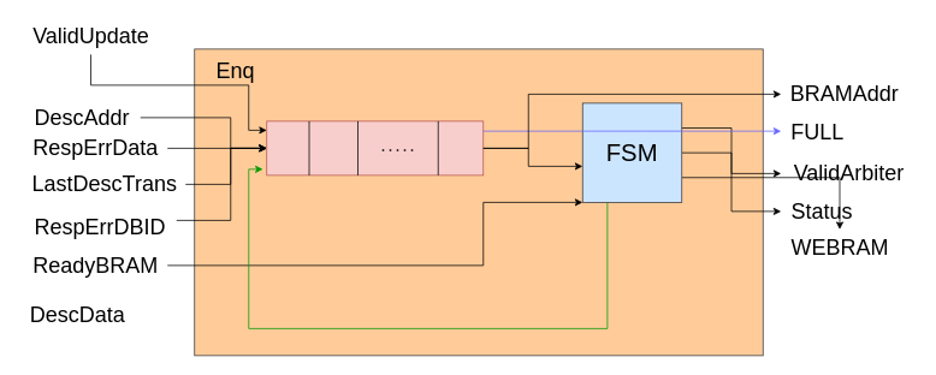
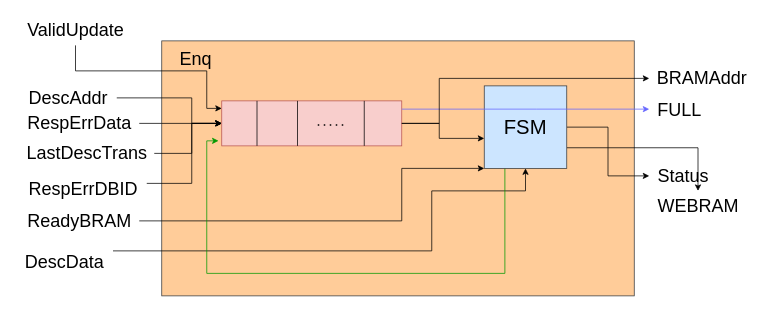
  <mxCell id="0" />
  <mxCell id="1" parent="0" />
  <mxCell id="2" value="" style="rounded=0;whiteSpace=wrap;html=1;fontSize=24;fillColor=#ffcc99;strokeColor=#36393d;" vertex="1" parent="1"><mxGeometry x="215" y="54" width="630" height="340" as="geometry" /></mxCell>
  <mxCell id="3" style="edgeStyle=orthogonalEdgeStyle;rounded=0;orthogonalLoop=1;jettySize=auto;html=1;strokeColor=#000000;fontSize=24;" edge="1" parent="1" source="4" target="15"><mxGeometry relative="1" as="geometry"><Array as="points"><mxPoint x="275" y="94" /><mxPoint x="275" y="144" /></Array></mxGeometry></mxCell>
  <mxCell id="4" value="ValidUpdate" style="text;html=1;align=center;verticalAlign=middle;resizable=0;points=[];autosize=1;strokeColor=none;fillColor=none;fontSize=24;" vertex="1" parent="1"><mxGeometry x="25" y="20" width="150" height="40" as="geometry" /></mxCell>
  <mxCell id="5" style="edgeStyle=orthogonalEdgeStyle;rounded=0;orthogonalLoop=1;jettySize=auto;html=1;strokeColor=#000000;fontSize=24;" edge="1" parent="1" source="6" target="15"><mxGeometry relative="1" as="geometry"><Array as="points"><mxPoint x="215" y="164" /><mxPoint x="215" y="164" /></Array></mxGeometry></mxCell>
  <mxCell id="6" value="RespErrData" style="text;html=1;align=center;verticalAlign=middle;resizable=0;points=[];autosize=1;strokeColor=none;fillColor=none;fontSize=24;" vertex="1" parent="1"><mxGeometry x="25" y="144" width="160" height="40" as="geometry" /></mxCell>
  <mxCell id="7" style="edgeStyle=orthogonalEdgeStyle;rounded=0;orthogonalLoop=1;jettySize=auto;html=1;strokeColor=#000000;fontSize=24;" edge="1" parent="1" source="8" target="15"><mxGeometry relative="1" as="geometry"><Array as="points"><mxPoint x="255" y="204" /><mxPoint x="255" y="164" /></Array></mxGeometry></mxCell>
  <mxCell id="8" value="LastDescTrans" style="text;html=1;align=center;verticalAlign=middle;resizable=0;points=[];autosize=1;strokeColor=none;fillColor=none;fontSize=24;" vertex="1" parent="1"><mxGeometry x="25" y="184" width="180" height="40" as="geometry" /></mxCell>
  <mxCell id="9" style="edgeStyle=orthogonalEdgeStyle;rounded=0;orthogonalLoop=1;jettySize=auto;html=1;strokeColor=#000000;fontSize=24;" edge="1" parent="1" source="20" target="15"><mxGeometry relative="1" as="geometry"><mxPoint x="125" y="244" as="sourcePoint" /><Array as="points"><mxPoint x="255" y="244" /><mxPoint x="255" y="164" /></Array></mxGeometry></mxCell>
  <mxCell id="10" style="edgeStyle=orthogonalEdgeStyle;rounded=0;orthogonalLoop=1;jettySize=auto;html=1;strokeColor=#000000;fontSize=24;" edge="1" parent="1" source="11" target="26"><mxGeometry relative="1" as="geometry"><Array as="points"><mxPoint x="535" y="294" /><mxPoint x="535" y="224" /></Array></mxGeometry></mxCell>
  <mxCell id="11" value="ReadyBRAM" style="text;html=1;align=center;verticalAlign=middle;resizable=0;points=[];autosize=1;strokeColor=none;fillColor=none;fontSize=24;" vertex="1" parent="1"><mxGeometry x="25" y="274" width="160" height="40" as="geometry" /></mxCell>
+ <mxCell id="12" style="edgeStyle=orthogonalEdgeStyle;rounded=0;orthogonalLoop=1;jettySize=auto;html=1;strokeColor=#000000;fontSize=24;" edge="1" parent="1" source="13" target="26"><mxGeometry relative="1" as="geometry"><Array as="points"><mxPoint x="575" y="334" /><mxPoint x="575" y="254" /></Array></mxGeometry></mxCell>
  <mxCell id="13" value="DescData" style="text;html=1;align=center;verticalAlign=middle;resizable=0;points=[];autosize=1;strokeColor=none;fillColor=none;fontSize=24;" vertex="1" parent="1"><mxGeometry x="20" y="329" width="130" height="40" as="geometry" /></mxCell>
  <mxCell id="14" value="" style="group" vertex="1" connectable="0" parent="1"><mxGeometry x="295" y="134" width="240" height="60" as="geometry" /></mxCell>
  <mxCell id="15" value="" style="rounded=0;whiteSpace=wrap;html=1;fillColor=#f8cecc;strokeColor=#b85450;" vertex="1" parent="14"><mxGeometry width="240" height="60" as="geometry" /></mxCell>
  <mxCell id="16" value="" style="endArrow=none;html=1;rounded=0;entryX=0.25;entryY=0;entryDx=0;entryDy=0;exitX=0.25;exitY=1;exitDx=0;exitDy=0;fillColor=#e1d5e7;strokeColor=#000000;" edge="1" parent="14"><mxGeometry width="50" height="50" relative="1" as="geometry"><mxPoint x="47.0" y="60" as="sourcePoint" /><mxPoint x="47.0" as="targetPoint" /></mxGeometry></mxCell>
  <mxCell id="17" value="" style="endArrow=none;html=1;rounded=0;entryX=0.5;entryY=0;entryDx=0;entryDy=0;exitX=0.5;exitY=1;exitDx=0;exitDy=0;fillColor=#e1d5e7;strokeColor=#000000;" edge="1" parent="14"><mxGeometry width="50" height="50" relative="1" as="geometry"><mxPoint x="101" y="60" as="sourcePoint" /><mxPoint x="101" as="targetPoint" /></mxGeometry></mxCell>
  <mxCell id="18" value="" style="endArrow=none;html=1;rounded=0;entryX=0.75;entryY=0;entryDx=0;entryDy=0;exitX=0.75;exitY=1;exitDx=0;exitDy=0;fillColor=#e1d5e7;strokeColor=#000000;" edge="1" parent="14"><mxGeometry width="50" height="50" relative="1" as="geometry"><mxPoint x="190" y="60" as="sourcePoint" /><mxPoint x="190" as="targetPoint" /></mxGeometry></mxCell>
  <mxCell id="19" value="" style="endArrow=none;dashed=1;html=1;dashPattern=1 3;strokeWidth=2;rounded=0;fillColor=#e1d5e7;strokeColor=#000000;" edge="1" parent="14"><mxGeometry width="50" height="50" relative="1" as="geometry"><mxPoint x="162.0" y="32" as="sourcePoint" /><mxPoint x="122.0" y="32" as="targetPoint" /></mxGeometry></mxCell>
  <mxCell id="20" value="&lt;font style=&quot;font-size: 24px;&quot;&gt;RespErrDBID&lt;/font&gt;" style="text;html=1;align=center;verticalAlign=middle;resizable=0;points=[];autosize=1;strokeColor=none;fillColor=none;fontSize=30;" vertex="1" parent="1"><mxGeometry x="25" y="224" width="170" height="50" as="geometry" /></mxCell>
  <mxCell id="21" value="Enq" style="text;html=1;align=center;verticalAlign=middle;resizable=0;points=[];autosize=1;strokeColor=none;fillColor=none;fontSize=24;" vertex="1" parent="1"><mxGeometry x="225" y="59" width="70" height="40" as="geometry" /></mxCell>
  <mxCell id="22" style="edgeStyle=orthogonalEdgeStyle;rounded=0;orthogonalLoop=1;jettySize=auto;html=1;exitX=0.25;exitY=1;exitDx=0;exitDy=0;entryX=-0.018;entryY=0.888;entryDx=0;entryDy=0;entryPerimeter=0;strokeColor=#009900;fontSize=27;fillColor=#cdeb8b;" edge="1" parent="1" source="26" target="15"><mxGeometry relative="1" as="geometry"><Array as="points"><mxPoint x="673" y="364" /><mxPoint x="275" y="364" /><mxPoint x="275" y="187" /></Array></mxGeometry></mxCell>
- <mxCell id="23" style="edgeStyle=orthogonalEdgeStyle;rounded=0;orthogonalLoop=1;jettySize=auto;html=1;exitX=1;exitY=0.25;exitDx=0;exitDy=0;strokeColor=#000000;fontSize=24;" edge="1" parent="1" source="26" target="30"><mxGeometry relative="1" as="geometry" /></mxCell>
  <mxCell id="24" style="edgeStyle=orthogonalEdgeStyle;rounded=0;orthogonalLoop=1;jettySize=auto;html=1;exitX=1;exitY=0.5;exitDx=0;exitDy=0;strokeColor=#000000;fontSize=24;" edge="1" parent="1" source="26" target="31"><mxGeometry relative="1" as="geometry" /></mxCell>
  <mxCell id="25" style="edgeStyle=orthogonalEdgeStyle;rounded=0;orthogonalLoop=1;jettySize=auto;html=1;exitX=1;exitY=0.75;exitDx=0;exitDy=0;strokeColor=#000000;fontSize=24;" edge="1" parent="1" source="26" target="34"><mxGeometry relative="1" as="geometry" /></mxCell>
  <mxCell id="26" value="FSM" style="whiteSpace=wrap;html=1;aspect=fixed;fontSize=27;fillColor=#cce5ff;strokeColor=#36393d;" vertex="1" parent="1"><mxGeometry x="645" y="114" width="110" height="110" as="geometry" /></mxCell>
  <mxCell id="27" style="edgeStyle=orthogonalEdgeStyle;rounded=0;orthogonalLoop=1;jettySize=auto;html=1;strokeColor=#000000;fontSize=27;" edge="1" parent="1" source="15" target="26"><mxGeometry relative="1" as="geometry"><Array as="points"><mxPoint x="585" y="164" /><mxPoint x="585" y="184" /></Array></mxGeometry></mxCell>
  <mxCell id="28" value="&lt;font style=&quot;font-size: 24px;&quot;&gt;FULL&lt;/font&gt;" style="text;html=1;align=center;verticalAlign=middle;resizable=0;points=[];autosize=1;strokeColor=none;fillColor=none;fontSize=27;" vertex="1" parent="1"><mxGeometry x="865" y="120" width="80" height="50" as="geometry" /></mxCell>
  <mxCell id="29" style="edgeStyle=orthogonalEdgeStyle;rounded=0;orthogonalLoop=1;jettySize=auto;html=1;strokeColor=#6666FF;fontSize=24;fillColor=#cce5ff;" edge="1" parent="1" source="15" target="28"><mxGeometry relative="1" as="geometry"><Array as="points"><mxPoint x="715" y="145" /><mxPoint x="715" y="145" /></Array></mxGeometry></mxCell>
- <mxCell id="30" value="ValidArbiter" style="text;html=1;align=center;verticalAlign=middle;resizable=0;points=[];autosize=1;strokeColor=none;fillColor=none;fontSize=24;" vertex="1" parent="1"><mxGeometry x="865" y="172" width="150" height="40" as="geometry" /></mxCell>
  <mxCell id="31" value="Status" style="text;html=1;align=center;verticalAlign=middle;resizable=0;points=[];autosize=1;strokeColor=none;fillColor=none;fontSize=24;" vertex="1" parent="1"><mxGeometry x="865" y="214" width="90" height="40" as="geometry" /></mxCell>
  <mxCell id="32" value="BRAMAddr" style="text;html=1;align=center;verticalAlign=middle;resizable=0;points=[];autosize=1;strokeColor=none;fillColor=none;fontSize=24;" vertex="1" parent="1"><mxGeometry x="865" y="84" width="140" height="40" as="geometry" /></mxCell>
  <mxCell id="33" style="edgeStyle=orthogonalEdgeStyle;rounded=0;orthogonalLoop=1;jettySize=auto;html=1;exitX=1;exitY=0.5;exitDx=0;exitDy=0;strokeColor=#000000;fontSize=24;" edge="1" parent="1" source="15" target="32"><mxGeometry relative="1" as="geometry"><Array as="points"><mxPoint x="585" y="164" /><mxPoint x="585" y="104" /></Array></mxGeometry></mxCell>
  <mxCell id="34" value="WEBRAM" style="text;html=1;align=center;verticalAlign=middle;resizable=0;points=[];autosize=1;strokeColor=none;fillColor=none;fontSize=24;" vertex="1" parent="1"><mxGeometry x="865" y="254" width="130" height="40" as="geometry" /></mxCell>
  <mxCell id="35" style="edgeStyle=orthogonalEdgeStyle;rounded=0;orthogonalLoop=1;jettySize=auto;html=1;strokeColor=#000000;fontSize=24;" edge="1" parent="1" source="36" target="15"><mxGeometry relative="1" as="geometry"><Array as="points"><mxPoint x="255" y="130" /><mxPoint x="255" y="164" /></Array></mxGeometry></mxCell>
  <mxCell id="36" value="DescAddr" style="text;html=1;align=center;verticalAlign=middle;resizable=0;points=[];autosize=1;strokeColor=none;fillColor=none;fontSize=24;" vertex="1" parent="1"><mxGeometry x="25" y="110" width="130" height="40" as="geometry" /></mxCell>
